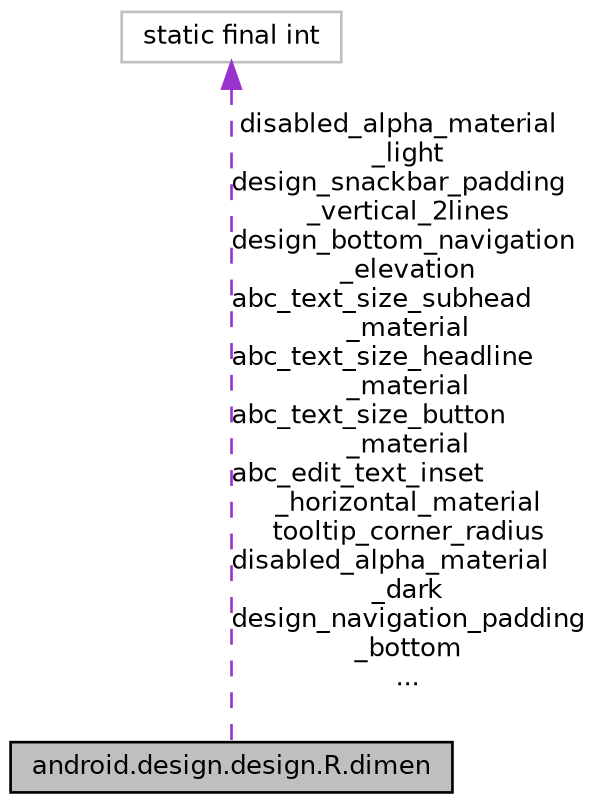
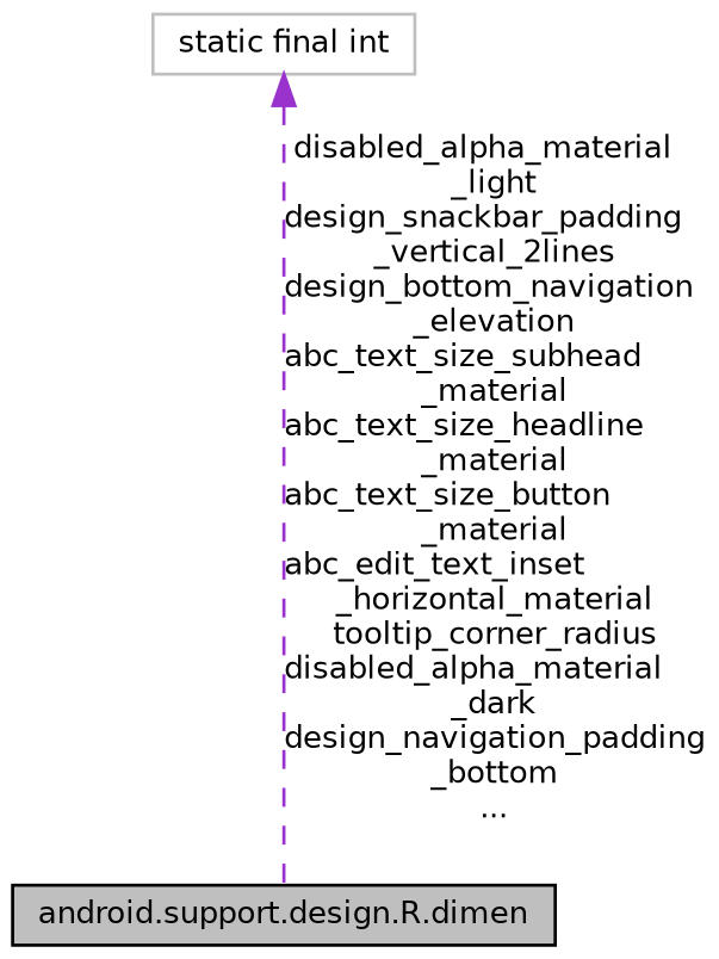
  digraph {
    node [fontname=Helvetica fontsize=10 shape=record style=filled]
-   n1 [color=black fillcolor=grey75 fontcolor=black height=0.2 label="android.design.design.R.dimen" width=0.4]
+   n1 [color=black fillcolor=grey75 fontcolor=black height=0.2 label="android.support.design.R.dimen" width=0.4]
    n2 [color=grey75 fillcolor=white height=0.2 label="static final int" width=0.4]
    n2 -> n1 [color=darkorchid3 dir=back fontname=Helvetica fontsize=10 label=" disabled_alpha_material\l_light\ndesign_snackbar_padding\l_vertical_2lines\ndesign_bottom_navigation\l_elevation\nabc_text_size_subhead\l_material\nabc_text_size_headline\l_material\nabc_text_size_button\l_material\nabc_edit_text_inset\l_horizontal_material\ntooltip_corner_radius\ndisabled_alpha_material\l_dark\ndesign_navigation_padding\l_bottom\n..." labelfontname=Helvetica labelfontsize=10 style=dashed]
  }
